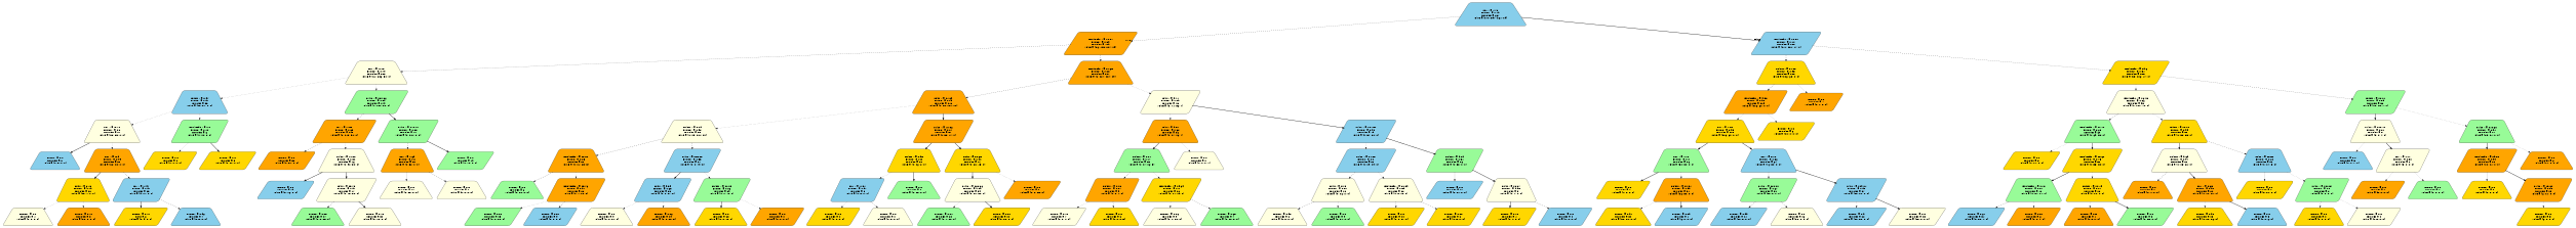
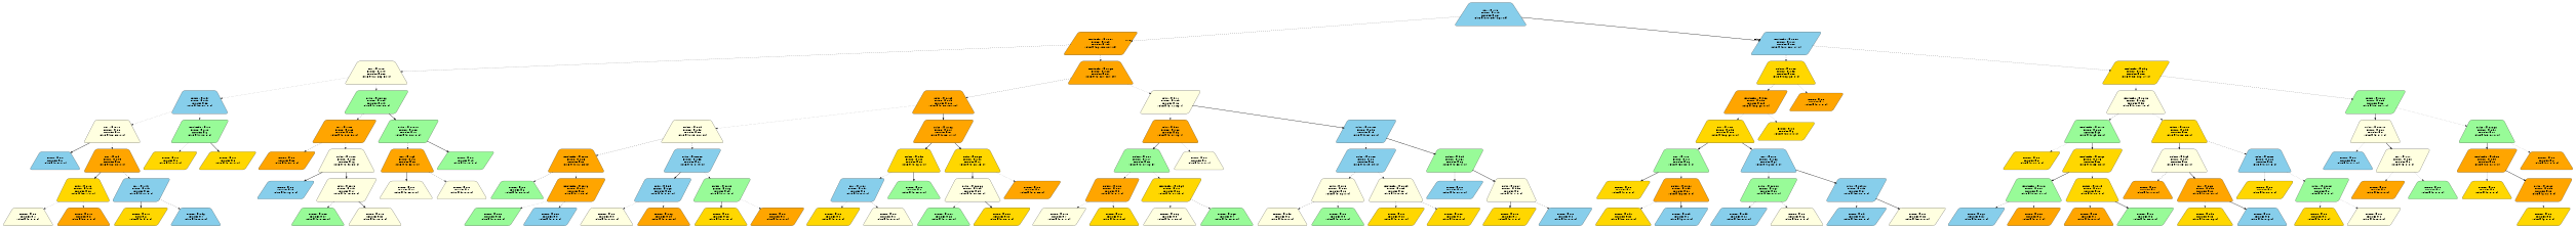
  digraph {
    node [color=black fillcolor=gold fontname=helvetica shape=trapezium style="filled, rounded"]
    edge [fontname=helvetica style=dotted]
    n1 [fillcolor=skyblue label="qPA <= 4.72\nentropy = 1.49\nsamples = 667\nvalue = [170, 597, 264, 19]"]
    n2 [fillcolor=orange label="respiração <= 11.37\nentropy = 1.29\nsamples = 429\nvalue = [26, 413, 217, 19]" shape=parallelogram]
    n3 [fillcolor=skyblue label="respiração <= 10.32\nentropy = 1.41\nsamples = 238\nvalue = [144, 184, 47, 0]" shape=parallelogram]
    n4 [fillcolor=lightyellow label="qPA <= -4.72\nentropy = 0.79\nsamples = 212\nvalue = [24, 286, 30, 0]"]
    n5 [fillcolor=orange label="respiração <= 17.63\nentropy = 1.28\nsamples = 217\nvalue = [2, 127, 187, 19]"]
    n6 [label="pDiast <= 14.82\nentropy = 0.95\nsamples = 113\nvalue = [116, 68, 0, 0]"]
    n7 [label="respiração <= 19.6\nentropy = 1.34\nsamples = 125\nvalue = [28, 116, 47, 0]" shape=parallelogram]
    n8 [fillcolor=skyblue label="pDiast <= 2.97\nentropy = 0.97\nsamples = 33\nvalue = [23, 34, 0, 0]"]
    n9 [fillcolor=palegreen label="pulso <= 121.66\nentropy = 0.52\nsamples = 179\nvalue = [1, 252, 30, 0]" shape=parallelogram]
    n10 [fillcolor=orange label="pSist <= 14.69\nentropy = 1.09\nsamples = 142\nvalue = [0, 53, 151, 12]"]
    n11 [fillcolor=lightyellow label="pSist <= 9.74\nentropy = 1.29\nsamples = 75\nvalue = [2, 74, 36, 7]" shape=parallelogram]
    n12 [fillcolor=lightyellow label="qPA <= -8.71\nentropy = 1.0\nsamples = 27\nvalue = [22, 23, 0, 0]"]
    n13 [fillcolor=palegreen label="respiração <= 1.2\nentropy = 0.41\nsamples = 6\nvalue = [1, 11, 0, 0]" shape=parallelogram]
    n14 [fillcolor=orange label="qPA <= -4.33\nentropy = 0.65\nsamples = 108\nvalue = [0, 148, 30, 0]" shape=parallelogram]
    n15 [fillcolor=palegreen label="pulso <= 140.72\nentropy = 0.08\nsamples = 71\nvalue = [1, 104, 0, 0]" shape=parallelogram]
    n16 [fillcolor=skyblue label="entropy = 0.0\nsamples = 2\nvalue = [0, 5, 0, 0]"]
    n17 [fillcolor=orange label="qPA <= -5.9\nentropy = 0.99\nsamples = 25\nvalue = [22, 18, 0, 0]"]
    n18 [label="entropy = 0.0\nsamples = 1\nvalue = [1, 0, 0, 0]" shape=parallelogram]
    n19 [label="entropy = 0.0\nsamples = 5\nvalue = [0, 11, 0, 0]" shape=parallelogram]
    n20 [label="pSist <= 6.42\nentropy = 0.79\nsamples = 12\nvalue = [13, 4, 0, 0]"]
    n21 [fillcolor=skyblue label="qPA <= -4.97\nentropy = 0.97\nsamples = 13\nvalue = [9, 14, 0, 0]" shape=parallelogram]
    n22 [fillcolor=lightyellow label="entropy = 1.0\nsamples = 4\nvalue = [3, 3, 0, 0]"]
    n23 [fillcolor=orange label="entropy = 0.44\nsamples = 8\nvalue = [10, 1, 0, 0]"]
    n24 [label="entropy = 0.47\npSist = 6\nvalue = [1, 9, 0, 0]" shape=parallelogram]
    n25 [fillcolor=skyblue label="entropy = 0.96\nsamples = 7\nvalue = [8, 5, 0, 0]"]
    n26 [fillcolor=orange label="entropy = 0.0\nsamples = 32\nvalue = [0, 57, 0, 0]" shape=parallelogram]
    n27 [fillcolor=lightyellow label="pulso <= 44.21\nentropy = 0.81\nsamples = 76\nvalue = [0, 91, 30, 0]"]
    n28 [fillcolor=orange label="qPA <= 4.69\nentropy = 0.2\nsamples = 22\nvalue = [1, 32, 0, 0]"]
    n29 [fillcolor=palegreen label="entropy = 0.0\nsamples = 49\nvalue = [0, 72, 0, 0]" shape=parallelogram]
    n30 [fillcolor=skyblue label="entropy = 0.0\nsamples = 29\nvalue = [0, 46, 0, 0]" shape=parallelogram]
    n31 [fillcolor=lightyellow label="pSist <= 13.78\nentropy = 0.97\nsamples = 47\nvalue = [0, 45, 30, 0]" shape=parallelogram]
    n32 [fillcolor=palegreen label="entropy = 0.38\nsamples = 17\nvalue = [0, 2, 25, 0]"]
    n33 [fillcolor=lightyellow label="entropy = 0.48\nsamples = 30\nvalue = [0, 43, 5, 0]"]
    n34 [fillcolor=lightyellow label="entropy = 0.0\nsamples = 21\nvalue = [0, 32, 0, 0]"]
    n35 [fillcolor=lightyellow label="entropy = 0.0\nsamples = 1\nvalue = [1, 0, 0, 0]"]
    n36 [fillcolor=lightyellow label="pDiast <= 3.19\nentropy = 0.92\nsamples = 85\nvalue = [0, 15, 104, 11]"]
    n37 [fillcolor=orange label="pulso <= 41.86\nentropy = 1.07\nsamples = 57\nvalue = [0, 38, 47, 1]" shape=parallelogram]
    n38 [fillcolor=orange label="pSist <= 9.52\nentropy = 1.62\nsamples = 26\nvalue = [1, 17, 16, 7]"]
    n39 [fillcolor=skyblue label="pulso <= 104.51\nentropy = 0.91\nsamples = 49\nvalue = [1, 57, 20, 0]" shape=parallelogram]
    n40 [fillcolor=orange label="respiração <= 12.18\nentropy = 1.25\nsamples = 28\nvalue = [0, 14, 25, 3]"]
    n41 [fillcolor=skyblue label="pulso <= 103.03\nentropy = 0.53\nsamples = 57\nvalue = [0, 1, 79, 8]" shape=parallelogram]
    n42 [label="pDiast <= 2.95\nentropy = 0.5\nsamples = 10\nvalue = [0, 16, 2, 0]"]
    n43 [label="pSist <= 20.63\nentropy = 1.01\nsamples = 47\nvalue = [0, 22, 45, 1]"]
    n44 [fillcolor=palegreen label="entropy = 0.0\nsamples = 6\nvalue = [0, 10, 0, 0]"]
    n45 [fillcolor=orange label="respiração <= 15.76\nentropy = 0.97\nsamples = 22\nvalue = [0, 4, 25, 3]" shape=parallelogram]
    n46 [fillcolor=skyblue label="pSist <= 9.39\nentropy = 0.68\nsamples = 28\nvalue = [0, 0, 37, 8]" shape=parallelogram]
    n47 [fillcolor=palegreen label="pDiast <= 10.13\nentropy = 0.16\nsamples = 29\nvalue = [0, 1, 42, 0]" shape=parallelogram]
    n48 [fillcolor=palegreen label="entropy = 0.28\nsamples = 13\nvalue = [0, 1, 20, 0]" shape=parallelogram]
    n49 [fillcolor=skyblue label="entropy = 1.54\nsamples = 9\nvalue = [0, 3, 5, 3]" shape=parallelogram]
    n50 [fillcolor=lightyellow label="entropy = 0.0\nsamples = 9\nvalue = [0, 0, 17, 0]"]
    n51 [fillcolor=orange label="entropy = 0.86\nsamples = 19\nvalue = [0, 0, 20, 8]"]
    n52 [label="entropy = 0.0\nsamples = 28\nvalue = [0, 0, 42, 0]"]
    n53 [fillcolor=orange label="entropy = 0.0\nsamples = 1\nvalue = [0, 1, 0, 0]" shape=parallelogram]
    n54 [fillcolor=skyblue label="qPA <= -4.34\nentropy = 0.97\nsamples = 8\nvalue = [0, 3, 2, 0]" shape=parallelogram]
    n55 [fillcolor=palegreen label="entropy = 0.0\nsamples = 8\nvalue = [0, 13, 0, 0]"]
    n56 [fillcolor=lightyellow label="pulso <= 162.66\nentropy = 1.09\nsamples = 39\nvalue = [0, 22, 32, 1]"]
    n57 [fillcolor=orange label="entropy = 0.0\nsamples = 8\nvalue = [0, 0, 13, 0]" shape=parallelogram]
    n58 [label="entropy = 0.0\nsamples = 1\nvalue = [0, 0, 2, 0]" shape=parallelogram]
    n59 [fillcolor=lightyellow label="entropy = 0.0\nsamples = 1\nvalue = [0, 3, 0, 0]"]
    n60 [fillcolor=palegreen label="entropy = 0.84\nsamples = 28\nvalue = [0, 7, 31, 1]"]
    n61 [label="entropy = 0.34\nsamples = 11\nvalue = [0, 15, 1, 0]" shape=parallelogram]
    n62 [fillcolor=palegreen label="pDiast <= 1.54\nentropy = 1.47\nsamples = 25\nvalue = [1, 17, 16, 3]"]
    n63 [fillcolor=lightyellow label="entropy = 0.0\nsamples = 1\nvalue = [0, 0, 0, 4]"]
    n64 [fillcolor=skyblue label="pulso <= 54.38\nentropy = 1.0\nsamples = 23\nvalue = [0, 19, 19, 0]" shape=parallelogram]
    n65 [fillcolor=palegreen label="pDiast <= 9.19\nentropy = 0.34\nsamples = 26\nvalue = [1, 38, 1, 0]" shape=parallelogram]
    n66 [fillcolor=orange label="pDiast <= 1.12\nentropy = 1.87\nsamples = 9\nvalue = [1, 3, 4, 3]" shape=parallelogram]
    n67 [label="respiração <= 19.69\nentropy = 1.0\nsamples = 16\nvalue = [0, 14, 12, 0]" shape=parallelogram]
    n68 [fillcolor=lightyellow label="entropy = 1.41\nsamples = 7\nvalue = [1, 3, 4, 0]" shape=parallelogram]
    n69 [label="entropy = 0.0\nsamples = 2\nvalue = [0, 0, 0, 3]"]
    n70 [fillcolor=lightyellow label="entropy = 0.86\nsamples = 9\nvalue = [0, 4, 10, 0]"]
    n71 [fillcolor=palegreen label="entropy = 0.65\nsamples = 7\nvalue = [0, 10, 2, 0]"]
    n72 [fillcolor=lightyellow label="pSist <= 11.5\nentropy = 0.32\nsamples = 11\nvalue = [0, 16, 1, 0]"]
    n73 [fillcolor=lightyellow label="respiração <= 20.89\nentropy = 0.59\nsamples = 12\nvalue = [0, 3, 18, 0]"]
    n74 [fillcolor=skyblue label="entropy = 0.0\nsamples = 21\nvalue = [0, 34, 0, 0]" shape=parallelogram]
    n75 [fillcolor=lightyellow label="pSist <= 16.67\nentropy = 1.25\nsamples = 5\nvalue = [1, 4, 1, 0]"]
    n76 [fillcolor=lightyellow label="entropy = 0.92\nsamples = 2\nvalue = [0, 2, 1, 0]"]
    n77 [fillcolor=palegreen label="entropy = 0.0\nsamples = 9\nvalue = [0, 14, 0, 0]"]
    n78 [label="entropy = 0.0\nsamples = 10\nvalue = [0, 0, 17, 0]" shape=parallelogram]
    n79 [label="entropy = 0.81\nsamples = 2\nvalue = [0, 3, 1, 0]" shape=parallelogram]
    n80 [label="entropy = 0.72\nsamples = 4\nvalue = [0, 4, 1, 0]" shape=parallelogram]
    n81 [fillcolor=skyblue label="entropy = 0.0\nsamples = 1\nvalue = [1, 0, 0, 0]" shape=parallelogram]
    n82 [fillcolor=orange label="respiração <= 9.58\nentropy = 0.93\nsamples = 109\nvalue = [116, 61, 0, 0]" shape=parallelogram]
    n83 [fillcolor=orange label="entropy = 0.0\nsamples = 4\nvalue = [0, 7, 0, 0]" shape=parallelogram]
    n84 [fillcolor=lightyellow label="respiração <= 16.75\nentropy = 0.86\nsamples = 93\nvalue = [0, 101, 40, 0]"]
    n85 [fillcolor=palegreen label="pDiast <= 10.04\nentropy = 1.39\nsamples = 32\nvalue = [28, 15, 7, 0]" shape=parallelogram]
    n86 [label="qPA <= 7.13\nentropy = 0.95\nsamples = 103\nvalue = [106, 61, 0, 0]"]
    n87 [label="entropy = 0.0\nsamples = 6\nvalue = [10, 0, 0, 0]" shape=parallelogram]
    n88 [fillcolor=palegreen label="qPA <= 4.72\nentropy = 1.0\nsamples = 36\nvalue = [30, 31, 0, 0]"]
    n89 [fillcolor=skyblue label="qPA <= 8.71\nentropy = 0.86\nsamples = 67\nvalue = [76, 30, 0, 0]"]
    n90 [label="entropy = 0.0\nsamples = 2\nvalue = [4, 0, 0, 0]" shape=parallelogram]
    n91 [fillcolor=orange label="pDiast <= 11.34\nentropy = 0.99\nsamples = 34\nvalue = [26, 31, 0, 0]"]
    n92 [fillcolor=palegreen label="pulso <= 121.11\nentropy = 0.67\nsamples = 30\nvalue = [38, 8, 0, 0]" shape=parallelogram]
    n93 [fillcolor=skyblue label="pulso <= 119.04\nentropy = 0.95\nsamples = 37\nvalue = [38, 22, 0, 0]" shape=parallelogram]
    n94 [label="entropy = 0.97\nsamples = 30\nvalue = [20, 30, 0, 0]"]
    n95 [fillcolor=skyblue label="entropy = 0.59\nsamples = 4\nvalue = [6, 1, 0, 0]" shape=parallelogram]
    n96 [fillcolor=skyblue label="entropy = 0.99\nsamples = 14\nvalue = [10, 8, 0, 0]" shape=parallelogram]
    n97 [fillcolor=lightyellow label="entropy = 0.0\nsamples = 16\nvalue = [28, 0, 0, 0]"]
    n98 [fillcolor=skyblue label="entropy = 0.9\nsamples = 22\nvalue = [10, 22, 0, 0]" shape=parallelogram]
    n99 [fillcolor=lightyellow label="entropy = 0.0\nsamples = 15\nvalue = [28, 0, 0, 0]" shape=parallelogram]
    n100 [fillcolor=palegreen label="respiração <= 11.42\nentropy = 0.68\nsamples = 60\nvalue = [0, 69, 15, 0]"]
    n101 [label="pDiast <= 12.01\nentropy = 0.99\nsamples = 33\nvalue = [0, 32, 25, 0]"]
    n102 [fillcolor=lightyellow label="pulso <= 102.42\nentropy = 1.24\nsamples = 8\nvalue = [3, 1, 7, 0]"]
    n103 [fillcolor=palegreen label="pulso <= 141.62\nentropy = 0.94\nsamples = 24\nvalue = [25, 14, 0, 0]"]
    n104 [label="entropy = 0.0\nsamples = 8\nvalue = [0, 14, 0, 0]" shape=parallelogram]
    n105 [label="respiração <= 15.68\nentropy = 0.75\nsamples = 52\nvalue = [0, 55, 15, 0]" shape=parallelogram]
    n106 [fillcolor=lightyellow label="pDiast <= 9.69\nentropy = 0.97\nsamples = 23\nvalue = [0, 15, 22, 0]"]
    n107 [fillcolor=skyblue label="pSist <= 18.58\nentropy = 0.61\nsamples = 10\nvalue = [0, 17, 3, 0]"]
    n108 [fillcolor=palegreen label="respiração <= 14.8\nentropy = 0.87\nsamples = 40\nvalue = [0, 34, 14, 0]"]
    n109 [label="pDiast <= 11.49\nentropy = 0.27\nsamples = 12\nvalue = [0, 21, 1, 0]"]
    n110 [fillcolor=skyblue label="entropy = 0.67\nsamples = 34\nvalue = [0, 33, 7, 0]" shape=parallelogram]
    n111 [fillcolor=orange label="entropy = 0.54\nsamples = 6\nvalue = [0, 1, 7, 0]" shape=parallelogram]
    n112 [fillcolor=orange label="entropy = 0.5\nsamples = 4\nvalue = [0, 8, 1, 0]"]
    n113 [fillcolor=palegreen label="entropy = 0.0\nsamples = 8\nvalue = [0, 13, 0, 0]" shape=parallelogram]
    n114 [fillcolor=orange label="entropy = 0.0\nsamples = 2\nvalue = [0, 4, 0, 0]"]
    n115 [fillcolor=orange label="qPA <= 8.65\nentropy = 0.92\nsamples = 21\nvalue = [0, 11, 22, 0]"]
    n116 [label="entropy = 0.0\nsamples = 8\nvalue = [0, 14, 0, 0]" shape=parallelogram]
    n117 [fillcolor=palegreen label="pulso <= 110.57\nentropy = 1.0\nsamples = 2\nvalue = [0, 3, 3, 0]" shape=parallelogram]
    n118 [label="entropy = 0.98\nsamples = 18\nvalue = [0, 11, 16, 0]"]
    n119 [fillcolor=skyblue label="entropy = 0.0\nsamples = 3\nvalue = [0, 0, 6, 0]"]
    n120 [label="entropy = 0.0\nsamples = 1\nvalue = [0, 0, 3, 0]"]
    n121 [fillcolor=lightyellow label="entropy = 0.0\nsamples = 1\nvalue = [0, 3, 0, 0]" shape=parallelogram]
    n122 [fillcolor=skyblue label="entropy = 0.0\nsamples = 5\nvalue = [0, 0, 7, 0]"]
    n123 [fillcolor=lightyellow label="qPA <= 4.77\nentropy = 0.81\nsamples = 3\nvalue = [3, 1, 0, 0]" shape=parallelogram]
    n124 [fillcolor=orange label="respiração <= 19.88\nentropy = 0.99\nsamples = 18\nvalue = [11, 14, 0, 0]" shape=parallelogram]
    n125 [fillcolor=orange label="entropy = 0.0\nsamples = 6\nvalue = [14, 0, 0, 0]"]
    n126 [fillcolor=orange label="entropy = 0.0\nsamples = 2\nvalue = [3, 0, 0, 0]" shape=parallelogram]
    n127 [fillcolor=palegreen label="entropy = 0.0\nsamples = 1\nvalue = [0, 1, 0, 0]"]
    n128 [label="entropy = 0.0\nsamples = 3\nvalue = [5, 0, 0, 0]"]
    n129 [fillcolor=orange label="pulso <= 43.61\nentropy = 0.88\nsamples = 15\nvalue = [6, 14, 0, 0]" shape=parallelogram]
    n130 [label="entropy = 0.0\nsamples = 5\nvalue = [6, 0, 0, 0]" shape=parallelogram]
    n1 -> n2 [headlabel=True labelangle=45 labeldistance=2.5 style=dashed]
    n1 -> n3 [headlabel=False labelangle=-45 labeldistance=2.5 style=bold]
    n2 -> n4 [style=dashed]
    n2 -> n5 [style=dashed]
    n3 -> n6 [style=dashed]
    n3 -> n7 [style=dashed]
    n4 -> n8
    n4 -> n9
    n5 -> n10 [style=dashed]
    n5 -> n11
    n6 -> n82 [style=dashed]
    n6 -> n83
    n7 -> n84
    n7 -> n85 [style=dashed]
    n8 -> n12
    n8 -> n13
    n9 -> n14 [style=dashed]
    n9 -> n15 [style=bold]
    n10 -> n36
    n10 -> n37 [style=bold]
    n11 -> n38
    n11 -> n39 [style=bold]
    n12 -> n16 [style=bold]
    n12 -> n17
    n13 -> n18
    n13 -> n19 [style=bold]
    n14 -> n26 [style=dashed]
    n14 -> n27
    n15 -> n28 [style=dashed]
    n15 -> n29 [style=bold]
    n17 -> n20 [style=bold]
    n17 -> n21 [style=dashed]
    n20 -> n22
    n20 -> n23
    n21 -> n24 [style=bold]
    n21 -> n25 [style=dashed]
    n27 -> n30 [style=bold]
    n27 -> n31 [style=bold]
-   n28 -> n34 [style=dashed]
+   n28 -> n34 [style=bold]
    n28 -> n35 [style=dashed]
    n31 -> n32 [style=dashed]
    n31 -> n33 [style=bold]
    n36 -> n40 [style=dashed]
    n36 -> n41 [style=dashed]
    n37 -> n42 [style=bold]
    n37 -> n43 [style=bold]
    n38 -> n62 [style=bold]
    n38 -> n63
    n39 -> n64
    n39 -> n65 [style=bold]
    n40 -> n44 [style=dashed]
    n40 -> n45
    n41 -> n46 [style=bold]
    n41 -> n47
    n42 -> n54
    n42 -> n55 [style=bold]
    n43 -> n56 [style=bold]
    n43 -> n57
    n45 -> n48
    n45 -> n49 [style=dashed]
    n46 -> n50
    n46 -> n51
    n47 -> n52 [style=bold]
    n47 -> n53
    n54 -> n58
    n54 -> n59 [style=dashed]
    n56 -> n60
    n56 -> n61 [style=bold]
    n62 -> n66 [style=dashed]
    n62 -> n67
    n64 -> n72 [style=dashed]
    n64 -> n73
    n65 -> n74 [style=dashed]
    n65 -> n75 [style=bold]
    n66 -> n68
    n66 -> n69 [style=dashed]
    n67 -> n70
    n67 -> n71 [style=dashed]
    n72 -> n76 [style=dashed]
    n72 -> n77
    n73 -> n78 [style=dashed]
    n73 -> n79 [style=dashed]
    n75 -> n80 [style=bold]
    n75 -> n81 [style=dashed]
    n82 -> n86
    n82 -> n87
    n84 -> n100 [style=dashed]
    n84 -> n101
    n85 -> n102 [style=bold]
    n85 -> n103
    n86 -> n88 [style=bold]
    n86 -> n89 [style=bold]
    n88 -> n90 [style=bold]
    n88 -> n91
    n89 -> n92 [style=dashed]
    n89 -> n93 [style=bold]
    n91 -> n94
    n91 -> n95 [style=bold]
    n92 -> n96 [style=dashed]
    n92 -> n97 [style=dashed]
    n93 -> n98
    n93 -> n99 [style=bold]
    n100 -> n104
    n100 -> n105 [style=bold]
    n101 -> n106 [style=bold]
    n101 -> n107 [style=dashed]
    n102 -> n122
    n102 -> n123 [style=bold]
    n103 -> n124 [style=bold]
    n103 -> n125
    n105 -> n108 [style=bold]
    n105 -> n109
    n106 -> n114 [style=dashed]
    n106 -> n115 [style=bold]
    n107 -> n116 [style=dashed]
    n107 -> n117
    n108 -> n110 [style=dashed]
    n108 -> n111
    n109 -> n112
    n109 -> n113 [style=bold]
    n115 -> n118
    n115 -> n119 [style=bold]
    n117 -> n120 [style=dashed]
    n117 -> n121
    n123 -> n126
    n123 -> n127
    n124 -> n128 [style=dashed]
    n124 -> n129 [style=bold]
    n129 -> n130
  }
